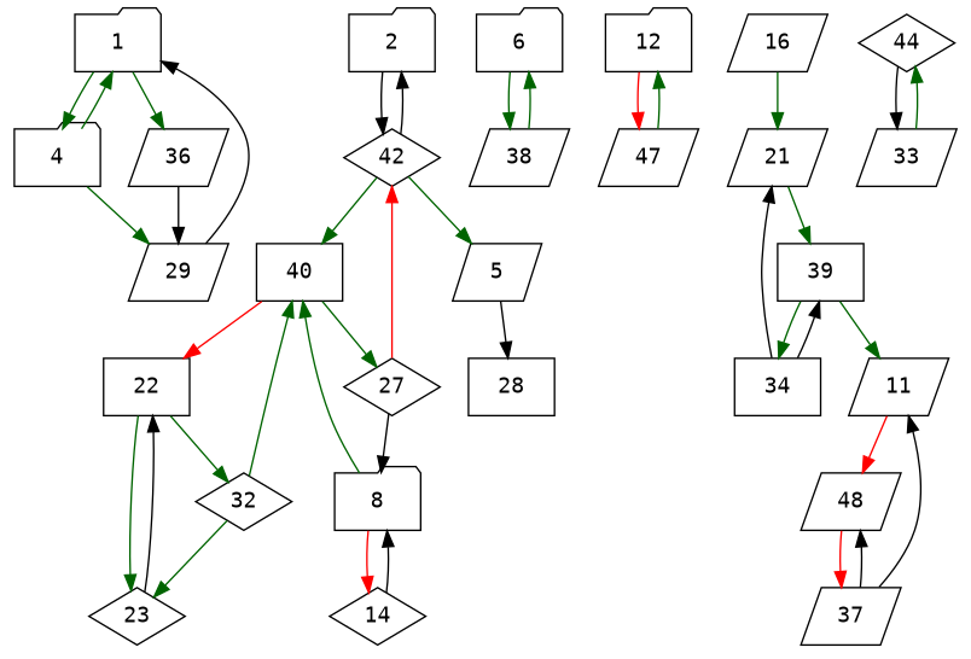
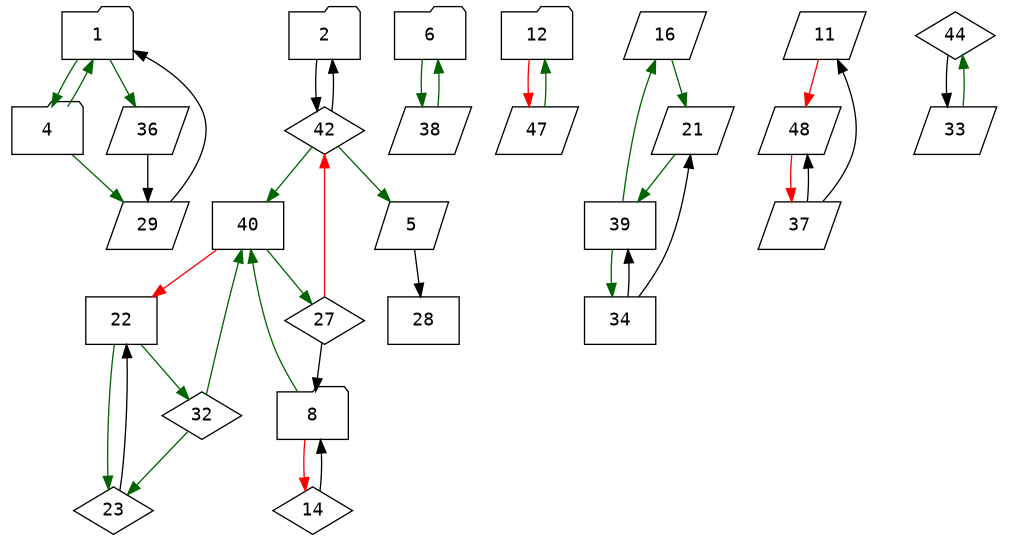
  digraph {
    fontname="DejaVu Sans Mono"
    node [fontname="DejaVu Sans Mono" shape=parallelogram]
    edge [color=darkgreen fontname="DejaVu Sans Mono"]
    1 [shape=folder]
    4 [shape=folder]
    36
    29
    2 [shape=folder]
    42 [shape=diamond]
    40 [shape=box]
    5
    22 [shape=box]
    27 [shape=diamond]
    28 [shape=box]
    6 [shape=folder]
    38
    8 [shape=folder]
    14 [shape=diamond]
    23 [shape=diamond]
    32 [shape=diamond]
    12 [shape=folder]
    47
    16
    21
    39 [shape=box]
    34 [shape=box]
    n24 [label=11]
    48
    37
    44 [shape=diamond]
    33
    1 -> 4
    1 -> 36
    4 -> 1
    4 -> 29
    36 -> 29 [color=black]
    29 -> 1 [color=black]
    2 -> 42 [color=black]
    42 -> 2 [color=black]
    42 -> 40
    42 -> 5
    40 -> 22 [color=red]
    40 -> 27
    5 -> 28 [color=black]
    22 -> 23
    22 -> 32
    27 -> 42 [color=red]
    27 -> 8 [color=black]
    6 -> 38
    38 -> 6
    8 -> 40
    8 -> 14 [color=red]
    14 -> 8 [color=black]
    23 -> 22 [color=black]
    32 -> 40
    32 -> 23
    12 -> 47 [color=red]
    47 -> 12
    16 -> 21
    21 -> 39
-   39 -> n24
+   39 -> 16
    39 -> 34
    34 -> 21 [color=black]
    34 -> 39 [color=black]
    n24 -> 48 [color=red]
    48 -> 37 [color=red]
    37 -> n24 [color=black]
    37 -> 48 [color=black]
    44 -> 33 [color=black]
    33 -> 44
  }
